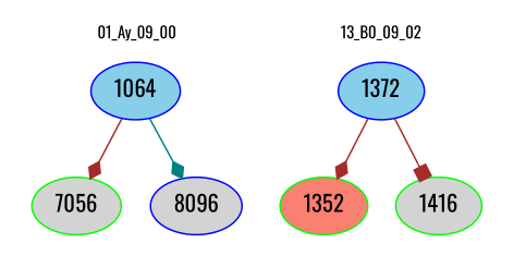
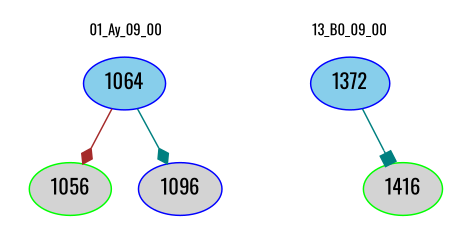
  digraph {
    fontname=Oswald
    node [color=blue fillcolor=lightgrey fontname=Oswald style=filled]
    edge [arrowhead=diamond color=brown fontname=Oswald]
    n1 [fillcolor=skyblue label=1064]
-   n2 [color=green label=7056]
-   n3 [label=8096]
+   n2 [color=green label=1056]
+   n3 [label=1096]
    n4 [fillcolor=skyblue label=1372]
-   n5 [color=green fillcolor=salmon label=1352]
    n6 [color=green label=1416]
    subgraph cluster_1 {
      color=white
      fontsize=10
      label="01_Ay_09_00"
      n1
      n2
      n3
    }
    subgraph cluster_2 {
      color=white
      fontsize=10
-     label="13_B0_09_02"
+     label="13_B0_09_00"
      n4
-     n5
      n6
    }
    n1 -> n2
    n1 -> n3 [color=teal]
-   n4 -> n5
-   n4 -> n6 [arrowhead=box]
+   n4 -> n6 [arrowhead=box color=teal]
  }
